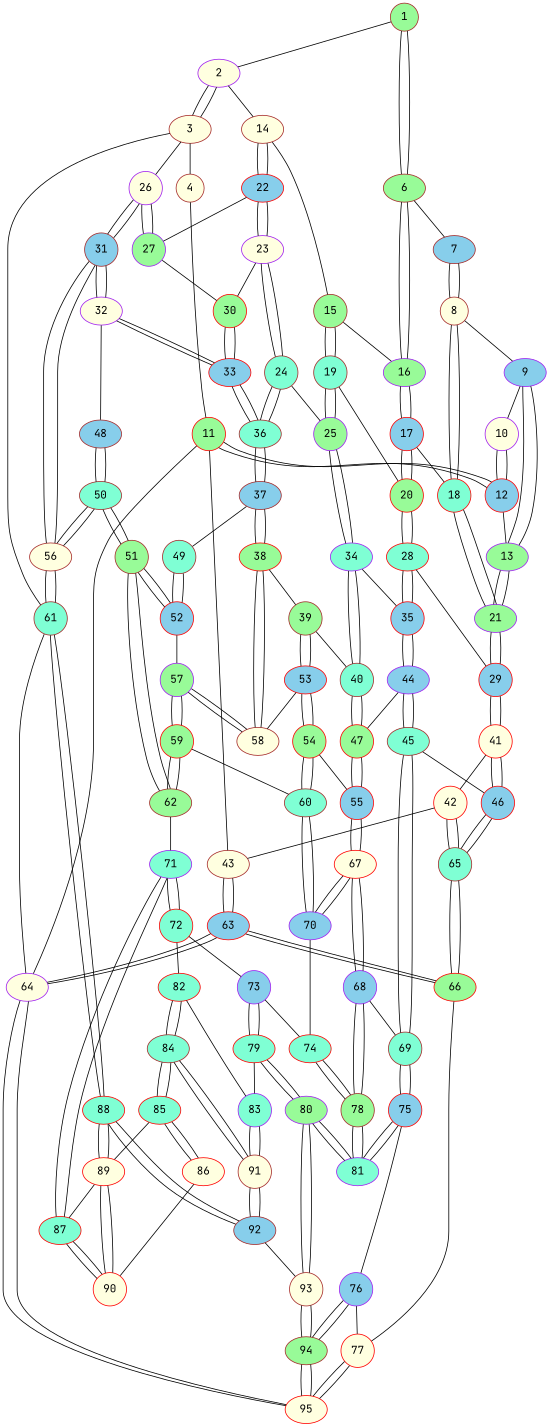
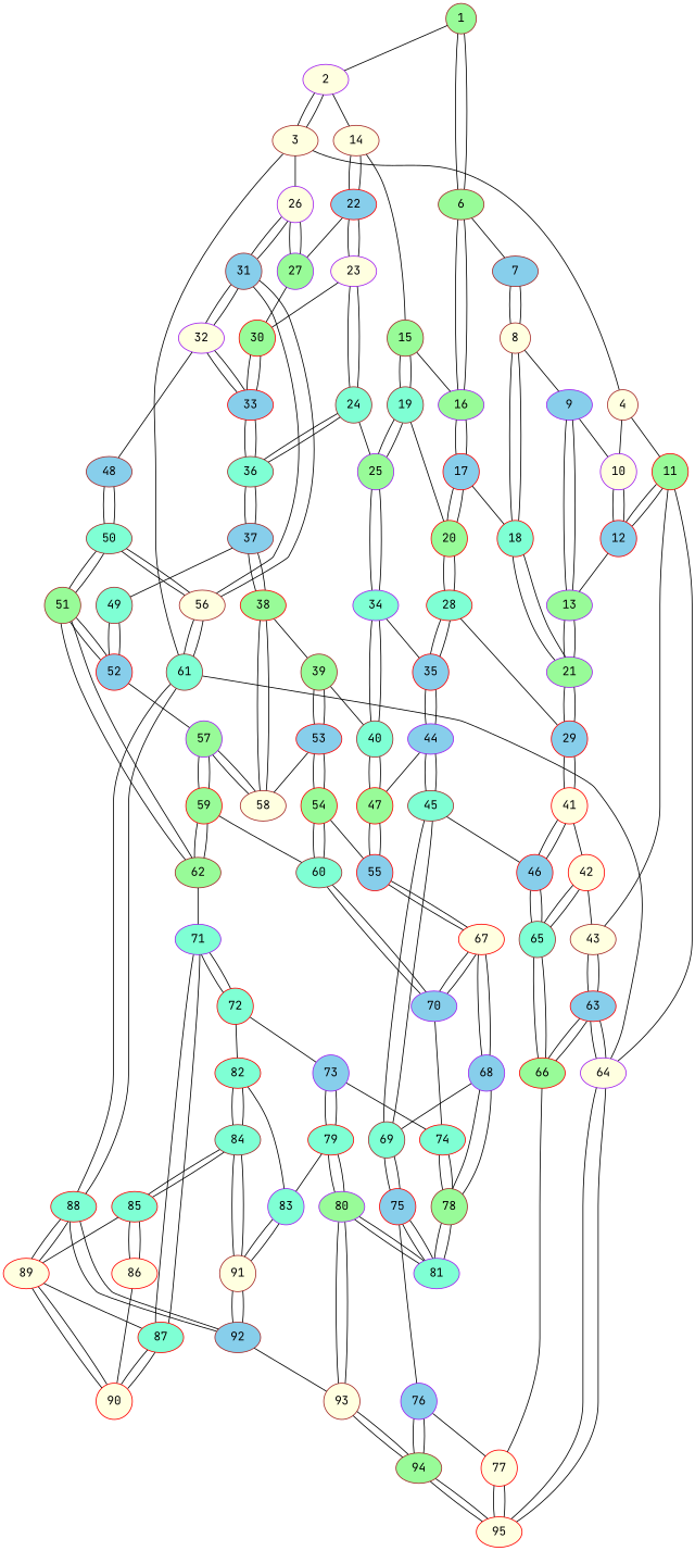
  graph {
    fontname="JetBrains Mono"
    node [color=red fillcolor=aquamarine fontname="JetBrains Mono" shape=ellipse style=filled]
    edge [fontname="JetBrains Mono"]
    1 [color=brown fillcolor=palegreen shape=circle]
    2 [color=purple fillcolor=lightyellow]
    6 [color=brown fillcolor=palegreen]
    3 [color=brown fillcolor=lightyellow]
    14 [color=brown fillcolor=lightyellow]
    7 [color=brown fillcolor=skyblue]
    16 [color=purple fillcolor=palegreen]
    4 [color=brown fillcolor=lightyellow shape=circle]
    26 [color=purple fillcolor=lightyellow shape=circle]
    61 [color=brown shape=circle]
    15 [color=brown fillcolor=palegreen shape=circle]
    22 [fillcolor=skyblue]
    10 [color=purple fillcolor=lightyellow shape=circle]
    11 [fillcolor=palegreen shape=circle]
    27 [color=purple fillcolor=palegreen shape=circle]
    31 [color=brown fillcolor=skyblue shape=circle]
    64 [color=purple fillcolor=lightyellow]
    88
    12 [fillcolor=skyblue shape=circle]
    43 [color=brown fillcolor=lightyellow]
    8 [color=brown fillcolor=lightyellow shape=circle]
    17 [fillcolor=skyblue shape=circle]
    9 [color=purple fillcolor=skyblue]
    18 [shape=circle]
    13 [color=purple fillcolor=palegreen]
    21 [color=purple fillcolor=palegreen]
    63 [fillcolor=skyblue]
    95 [fillcolor=lightyellow]
    29 [fillcolor=skyblue shape=circle]
    19 [color=brown shape=circle]
    23 [color=purple fillcolor=lightyellow]
    20 [fillcolor=palegreen shape=circle]
    25 [color=purple fillcolor=palegreen shape=circle]
    28
    34 [color=purple]
    35 [fillcolor=skyblue shape=circle]
    41 [fillcolor=lightyellow shape=circle]
    24 [color=brown shape=circle]
    30 [fillcolor=palegreen shape=circle]
    36 [color=brown]
    33 [fillcolor=skyblue]
    37 [color=brown fillcolor=skyblue]
    40 [color=brown shape=circle]
    32 [color=purple fillcolor=lightyellow]
    56 [color=brown fillcolor=lightyellow]
    44 [color=purple fillcolor=skyblue]
    42 [fillcolor=lightyellow shape=circle]
    46 [fillcolor=skyblue shape=circle]
    48 [color=brown fillcolor=skyblue]
    50 [color=brown]
    47 [fillcolor=palegreen shape=circle]
    45 [color=brown]
    38 [fillcolor=palegreen]
    49 [color=brown shape=circle]
    39 [color=brown fillcolor=palegreen shape=circle]
    58 [color=brown fillcolor=lightyellow]
    52 [fillcolor=skyblue shape=circle]
    53 [fillcolor=skyblue]
    54 [fillcolor=palegreen shape=circle]
    55 [fillcolor=skyblue shape=circle]
    65 [color=brown shape=circle]
    66 [fillcolor=palegreen]
    69 [color=brown shape=circle]
    75 [fillcolor=skyblue shape=circle]
    67 [fillcolor=lightyellow]
    51 [color=brown fillcolor=palegreen shape=circle]
    57 [color=purple fillcolor=palegreen shape=circle]
    62 [color=brown fillcolor=palegreen]
    71 [color=purple]
    59 [fillcolor=palegreen shape=circle]
    60 [color=brown]
    70 [color=purple fillcolor=skyblue]
    68 [color=purple fillcolor=skyblue shape=circle]
    74
    89 [fillcolor=lightyellow]
    92 [color=brown fillcolor=skyblue]
    72 [shape=circle]
    87
    77 [fillcolor=lightyellow shape=circle]
    78 [color=brown fillcolor=palegreen shape=circle]
    81 [color=purple]
    76 [color=purple fillcolor=skyblue shape=circle]
    73 [color=purple fillcolor=skyblue shape=circle]
    82
    90 [fillcolor=lightyellow shape=circle]
    79
    83 [color=purple shape=circle]
    84 [color=brown]
    80 [color=purple fillcolor=palegreen]
    94 [color=brown fillcolor=palegreen]
    93 [color=brown fillcolor=lightyellow shape=circle]
    91 [color=brown fillcolor=lightyellow shape=circle]
    85
    86 [fillcolor=lightyellow]
    1 -- 2
    1 -- 6
    1 -- 6
    2 -- 3
    2 -- 3
    2 -- 14
    6 -- 7
    6 -- 16
    6 -- 16
    3 -- 4
    3 -- 26
    3 -- 61
    14 -- 15
    14 -- 22
    14 -- 22
    7 -- 8
    7 -- 8
    16 -- 17
    16 -- 17
+   4 -- 10
    4 -- 11
    26 -- 27
    26 -- 27
    26 -- 31
    26 -- 31
    61 -- 64
    61 -- 88
    61 -- 88
    15 -- 16
    15 -- 19
    15 -- 19
    22 -- 27
    22 -- 23
    22 -- 23
    10 -- 12
    10 -- 12
    11 -- 64
    11 -- 12
    11 -- 12
    11 -- 43
    27 -- 30
    31 -- 32
    31 -- 32
    31 -- 56
    31 -- 56
    64 -- 95
    64 -- 95
    88 -- 89
    88 -- 89
    88 -- 92
    88 -- 92
    12 -- 13
    43 -- 63
    43 -- 63
    8 -- 9
    8 -- 18
    8 -- 18
    17 -- 18
    17 -- 20
    17 -- 20
    9 -- 10
    9 -- 13
    9 -- 13
    18 -- 21
    18 -- 21
    13 -- 21
    13 -- 21
    21 -- 29
    21 -- 29
    63 -- 64
    63 -- 64
    63 -- 66
    63 -- 66
    29 -- 41
    29 -- 41
    19 -- 20
    19 -- 25
    19 -- 25
    23 -- 24
    23 -- 24
    23 -- 30
    20 -- 28
    20 -- 28
    25 -- 34
    25 -- 34
    28 -- 29
    28 -- 35
    28 -- 35
    34 -- 35
    34 -- 40
    34 -- 40
    35 -- 44
    35 -- 44
    41 -- 42
    41 -- 46
    41 -- 46
    24 -- 25
    24 -- 36
    24 -- 36
    30 -- 33
    30 -- 33
    36 -- 37
    36 -- 37
    33 -- 36
    33 -- 36
    37 -- 38
    37 -- 38
    37 -- 49
    40 -- 47
    40 -- 47
    32 -- 33
    32 -- 33
    32 -- 48
    56 -- 61
    56 -- 61
    44 -- 47
    44 -- 45
    44 -- 45
    42 -- 43
    42 -- 65
    42 -- 65
    46 -- 65
    46 -- 65
    48 -- 50
    48 -- 50
    50 -- 56
    50 -- 56
    50 -- 51
    50 -- 51
    47 -- 55
    47 -- 55
    45 -- 46
    45 -- 69
    45 -- 69
    38 -- 39
    38 -- 58
    38 -- 58
    49 -- 52
    49 -- 52
    39 -- 40
    39 -- 53
    39 -- 53
    52 -- 57
    53 -- 58
    53 -- 54
    53 -- 54
    54 -- 55
    54 -- 60
    54 -- 60
    55 -- 67
    55 -- 67
    65 -- 66
    65 -- 66
    66 -- 77
    69 -- 75
    69 -- 75
    75 -- 81
    75 -- 81
    75 -- 76
    67 -- 70
    67 -- 70
    67 -- 68
    67 -- 68
    51 -- 52
    51 -- 52
    51 -- 62
    51 -- 62
    57 -- 58
    57 -- 58
    57 -- 59
    57 -- 59
    62 -- 71
    71 -- 72
    71 -- 72
    71 -- 87
    71 -- 87
    59 -- 62
    59 -- 62
    59 -- 60
    60 -- 70
    60 -- 70
    70 -- 74
    68 -- 69
    68 -- 78
    68 -- 78
    74 -- 78
    74 -- 78
    89 -- 87
    89 -- 90
    89 -- 90
    92 -- 93
    72 -- 73
    72 -- 82
    87 -- 90
    87 -- 90
    77 -- 95
    77 -- 95
    78 -- 81
    78 -- 81
    76 -- 77
    76 -- 94
    76 -- 94
    73 -- 74
    73 -- 79
    73 -- 79
    82 -- 83
    82 -- 84
    82 -- 84
    79 -- 83
    79 -- 80
    79 -- 80
    83 -- 91
    83 -- 91
    84 -- 91
    84 -- 91
    84 -- 85
    84 -- 85
    80 -- 81
    80 -- 81
    80 -- 93
    80 -- 93
    94 -- 95
    94 -- 95
    93 -- 94
    93 -- 94
    91 -- 92
    91 -- 92
    85 -- 89
    85 -- 86
    85 -- 86
    86 -- 90
  }
